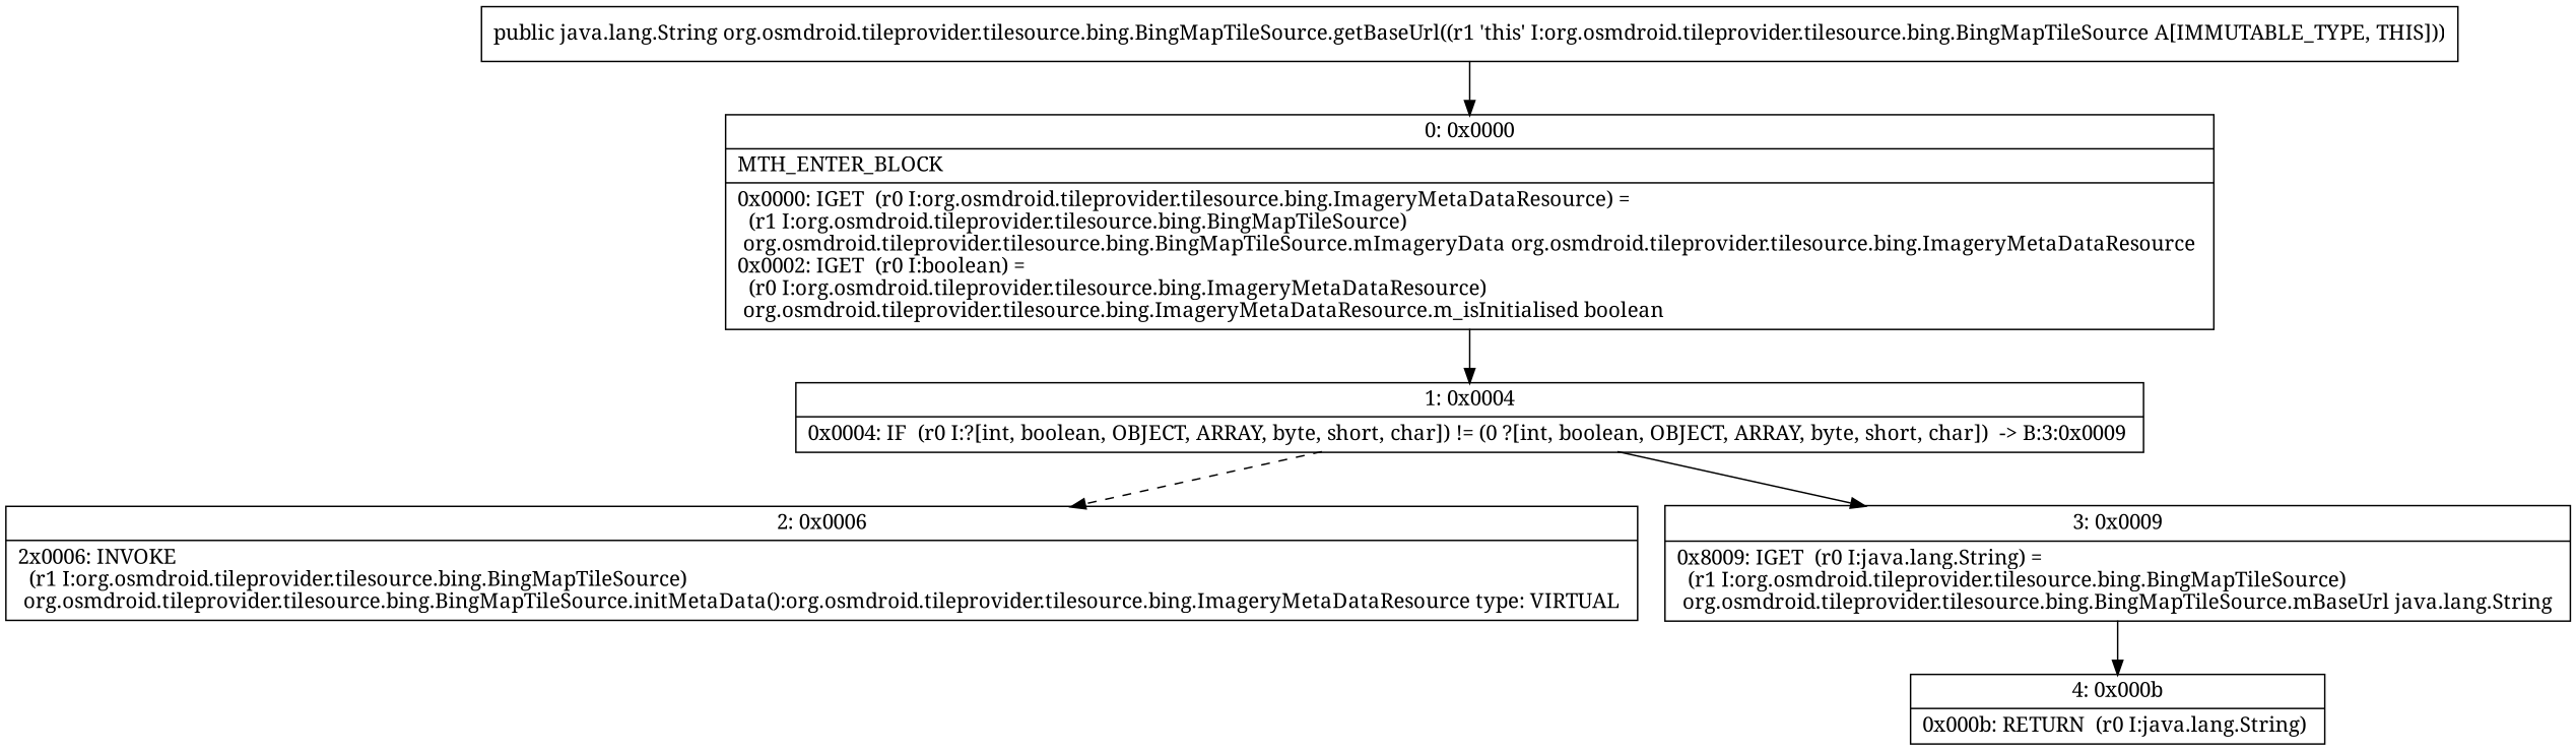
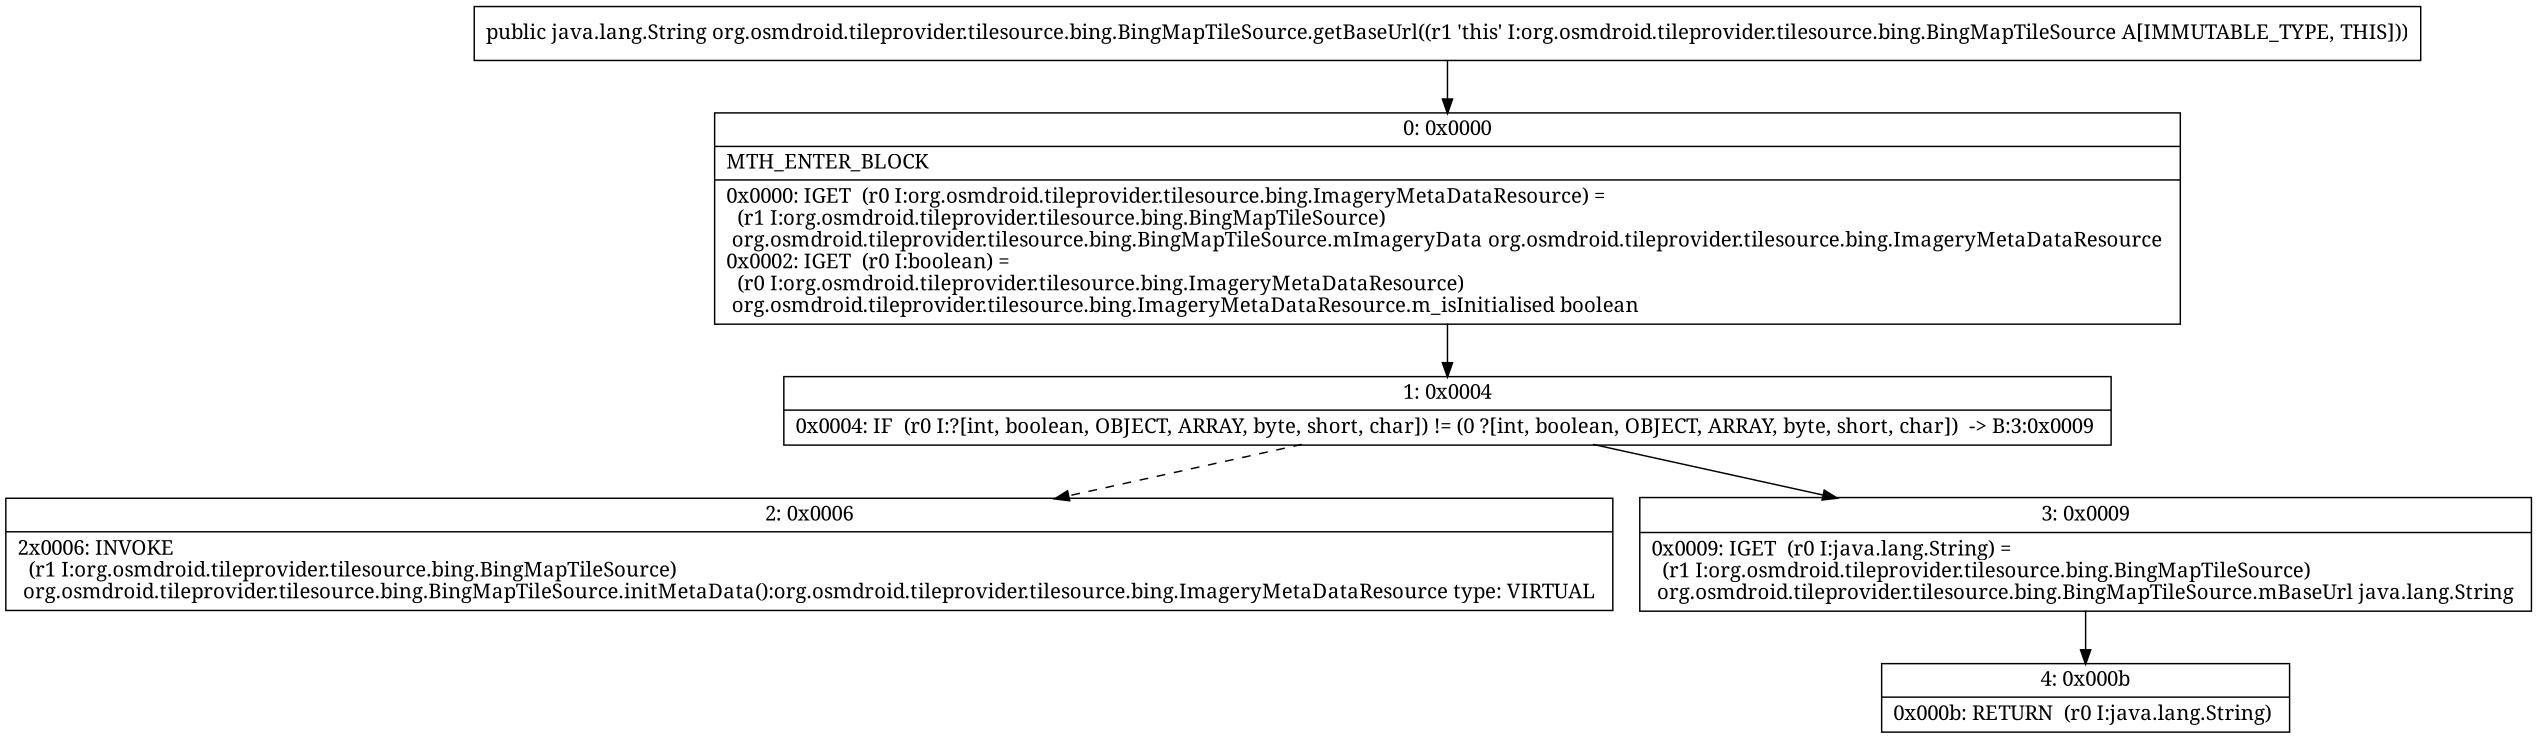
  digraph {
    fontname="Noto Serif"
    node [fontname="Noto Serif" shape=record]
    edge [fontname="Noto Serif"]
    n1 [label="{0\:\ 0x0000|MTH_ENTER_BLOCK\l|0x0000: IGET  (r0 I:org.osmdroid.tileprovider.tilesource.bing.ImageryMetaDataResource) = \l  (r1 I:org.osmdroid.tileprovider.tilesource.bing.BingMapTileSource)\l org.osmdroid.tileprovider.tilesource.bing.BingMapTileSource.mImageryData org.osmdroid.tileprovider.tilesource.bing.ImageryMetaDataResource \l0x0002: IGET  (r0 I:boolean) = \l  (r0 I:org.osmdroid.tileprovider.tilesource.bing.ImageryMetaDataResource)\l org.osmdroid.tileprovider.tilesource.bing.ImageryMetaDataResource.m_isInitialised boolean \l}"]
    n2 [label="{1\:\ 0x0004|0x0004: IF  (r0 I:?[int, boolean, OBJECT, ARRAY, byte, short, char]) != (0 ?[int, boolean, OBJECT, ARRAY, byte, short, char])  \-\> B:3:0x0009 \l}"]
    n3 [label="{2\:\ 0x0006|2x0006: INVOKE  \l  (r1 I:org.osmdroid.tileprovider.tilesource.bing.BingMapTileSource)\l org.osmdroid.tileprovider.tilesource.bing.BingMapTileSource.initMetaData():org.osmdroid.tileprovider.tilesource.bing.ImageryMetaDataResource type: VIRTUAL \l}"]
-   n4 [label="{3\:\ 0x0009|0x8009: IGET  (r0 I:java.lang.String) = \l  (r1 I:org.osmdroid.tileprovider.tilesource.bing.BingMapTileSource)\l org.osmdroid.tileprovider.tilesource.bing.BingMapTileSource.mBaseUrl java.lang.String \l}"]
+   n4 [label="{3\:\ 0x0009|0x0009: IGET  (r0 I:java.lang.String) = \l  (r1 I:org.osmdroid.tileprovider.tilesource.bing.BingMapTileSource)\l org.osmdroid.tileprovider.tilesource.bing.BingMapTileSource.mBaseUrl java.lang.String \l}"]
    n5 [label="{4\:\ 0x000b|0x000b: RETURN  (r0 I:java.lang.String) \l}"]
    n6 [label="{public java.lang.String org.osmdroid.tileprovider.tilesource.bing.BingMapTileSource.getBaseUrl((r1 'this' I:org.osmdroid.tileprovider.tilesource.bing.BingMapTileSource A[IMMUTABLE_TYPE, THIS])) }"]
    n1 -> n2
    n2 -> n3 [style=dashed]
    n2 -> n4
    n4 -> n5
    n6 -> n1
  }
